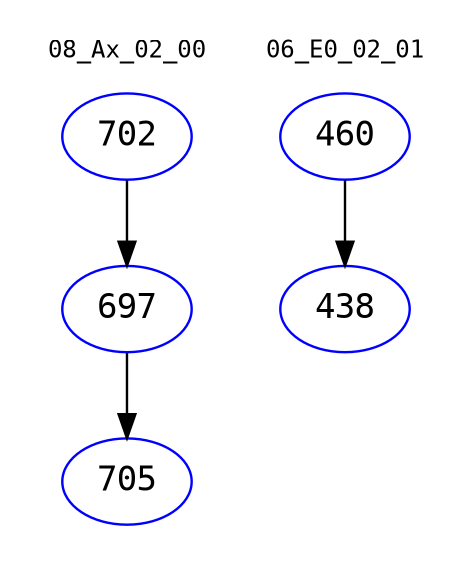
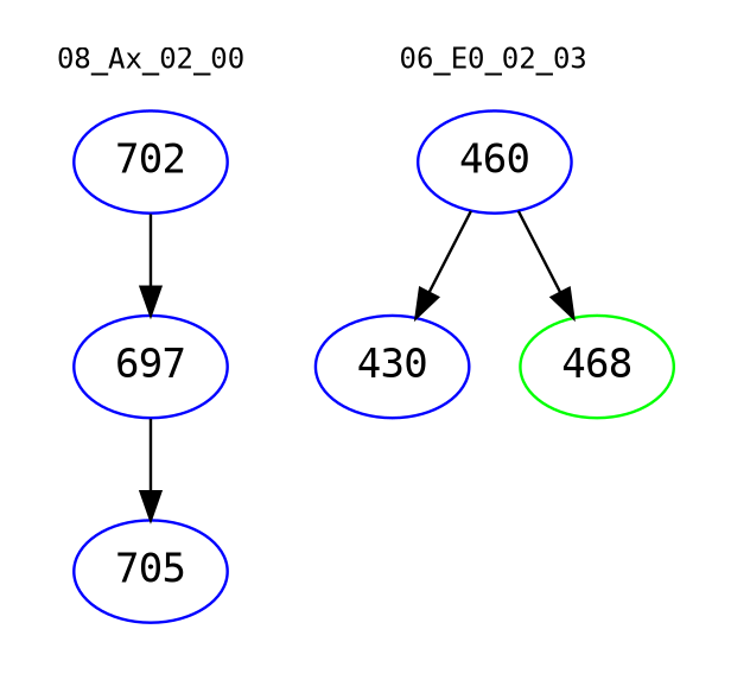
  digraph {
    fontname="DejaVu Sans Mono"
    node [color=blue fontname="DejaVu Sans Mono"]
    edge [color=black fontname="DejaVu Sans Mono"]
    n1 [label=697]
    n2 [label=705]
    n3 [label=702]
    n4 [label=460]
-   n5 [label=438]
+   n5 [label=430]
+   n6 [color=green label=468]
    subgraph cluster_1 {
      color=white
      fontsize=10
      label="08_Ax_02_00"
      n1
      n2
      n3
    }
    subgraph cluster_2 {
      color=white
      fontsize=10
-     label="06_E0_02_01"
+     label="06_E0_02_03"
      n4
      n5
+     n6
    }
    n1 -> n2
    n3 -> n1
    n4 -> n5
+   n4 -> n6
  }
